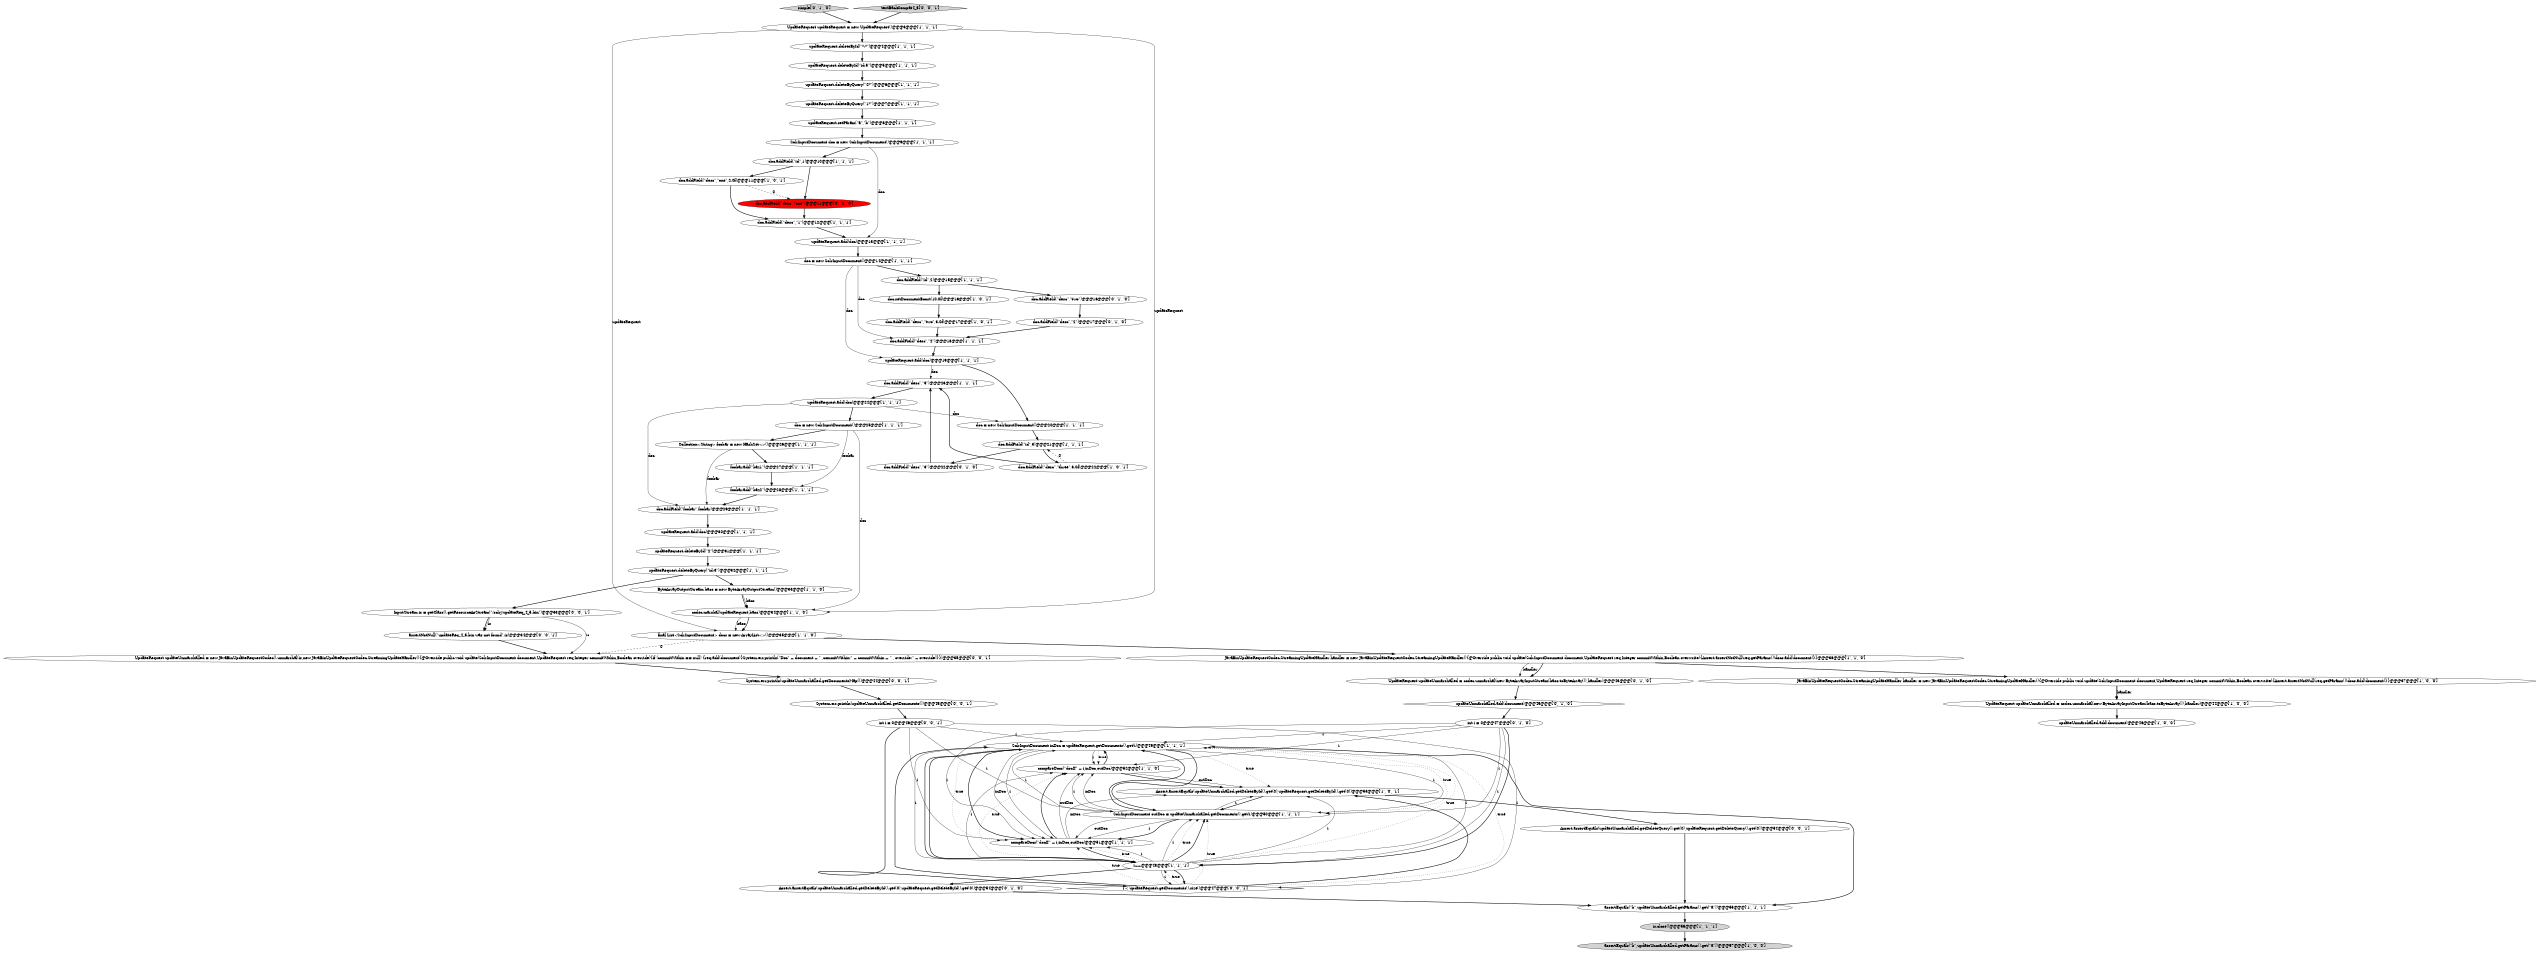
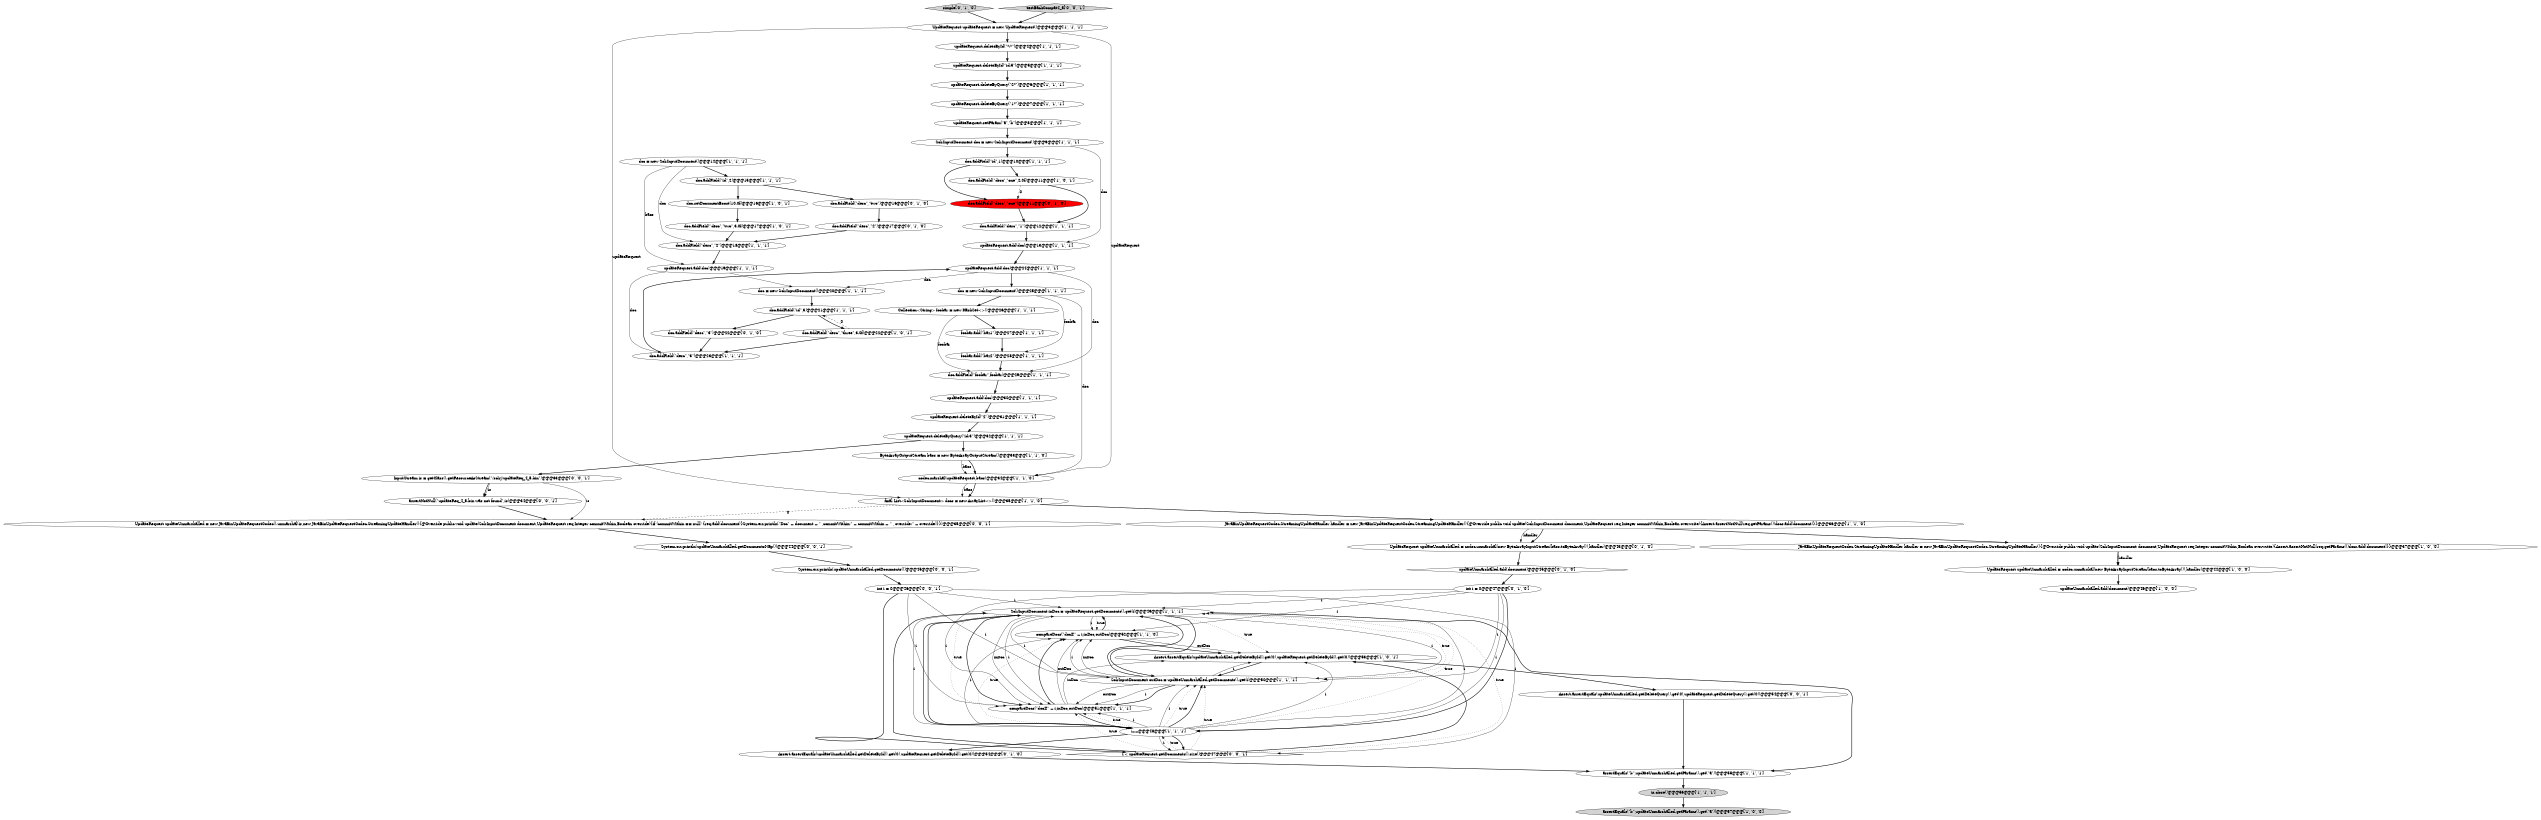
  digraph {
    node [fillcolor=white shape=ellipse style=filled]
    edge [style=bold]
    n1 [label="updateRequest.deleteById(\"id:5\")@@@5@@@['1', '1', '1']"]
    n2 [label="updateRequest.deleteByQuery(\"2*\")@@@6@@@['1', '1', '1']"]
    n3 [label="updateRequest.deleteByQuery(\"1*\")@@@7@@@['1', '1', '1']"]
    n4 [label="doc.addField(\"desc\",\"2\")@@@17@@@['0', '1', '0']"]
    n5 [label="doc.addField(\"desc\",\"2\")@@@18@@@['1', '1', '1']"]
    n6 [label="updateRequest.add(doc)@@@19@@@['1', '1', '1']"]
    n7 [label="UpdateRequest updateRequest = new UpdateRequest()@@@3@@@['1', '1', '1']"]
    n8 [label="final List<SolrInputDocument> docs = new ArrayList<>()@@@35@@@['1', '1', '0']"]
    n9 [label="codec.marshal(updateRequest,baos)@@@34@@@['1', '1', '0']"]
    n10 [label="updateRequest.deleteById(\"*:*\")@@@4@@@['1', '1', '1']"]
    n11 [label="doc.addField(\"id\",3)@@@21@@@['1', '1', '1']"]
    n12 [label="doc.addField(\"desc\",\"3\")@@@22@@@['0', '1', '0']"]
    n13 [label="doc.addField(\"desc\",\"three\",3.0f)@@@22@@@['1', '0', '1']"]
    n14 [label="doc.addField(\"desc\",\"3\")@@@23@@@['1', '1', '1']"]
    n15 [label="Assert.assertEquals(updateUnmarshalled.getDeleteQuery().get(0),updateRequest.getDeleteQuery().get(0))@@@54@@@['0', '0', '1']"]
    n16 [label="assertEquals(\"b\",updateUnmarshalled.getParams().get(\"a\"))@@@55@@@['1', '1', '1']"]
    n17 [fillcolor=lightgray label="is.close()@@@56@@@['1', '1', '1']"]
    n18 [label="doc.addField(\"foobar\",foobar)@@@29@@@['1', '1', '1']"]
    n19 [label="updateRequest.add(doc)@@@30@@@['1', '1', '1']"]
    n20 [label="updateRequest.deleteById(\"2\")@@@31@@@['1', '1', '1']"]
    n21 [label="doc = new SolrInputDocument()@@@20@@@['1', '1', '1']"]
    n22 [fillcolor=lightgray label="assertEquals(\"b\",updateUnmarshalled.getParams().get(\"a\"))@@@57@@@['1', '0', '0']"]
    n23 [label="SolrInputDocument inDoc = updateRequest.getDocuments().get(i)@@@49@@@['1', '1', '1']"]
    n24 [label="compareDocs(\"doc#\" + i,inDoc,outDoc)@@@52@@@['1', '1', '0']"]
    n25 [label="Assert.assertEquals(updateUnmarshalled.getDeleteById().get(0),updateRequest.getDeleteById().get(0))@@@53@@@['1', '0', '1']"]
    n26 [label="compareDocs(\"doc#\" + i,inDoc,outDoc)@@@51@@@['1', '1', '1']"]
    n27 [label="SolrInputDocument outDoc = updateUnmarshalled.getDocuments().get(i)@@@50@@@['1', '1', '1']"]
    n28 [label="i++@@@48@@@['1', '1', '1']"]
    n29 [label="Assert.assertEquals(updateUnmarshalled.getDeleteById().get(0),updateRequest.getDeleteById().get(0))@@@54@@@['0', '1', '0']"]
    n30 [label="i < updateRequest.getDocuments().size()@@@47@@@['0', '0', '1']" shape=diamond]
    n31 [label="updateUnmarshalled.add(document)@@@46@@@['1', '0', '0']"]
    n32 [label="doc.addField(\"desc\",\"one\",2.0f)@@@11@@@['1', '0', '1']"]
    n33 [label="doc.addField(\"desc\",\"1\")@@@12@@@['1', '1', '1']"]
    n34 [fillcolor=red label="doc.addField(\"desc\",\"one\")@@@11@@@['0', '1', '0']"]
    n35 [label="updateRequest.add(doc)@@@13@@@['1', '1', '1']"]
    n36 [label="updateRequest.deleteByQuery(\"id:3\")@@@32@@@['1', '1', '1']"]
    n37 [label="InputStream is = getClass().getResourceAsStream(\"/solrj/updateReq_4_5.bin\")@@@33@@@['0', '0', '1']"]
    n38 [label="ByteArrayOutputStream baos = new ByteArrayOutputStream()@@@33@@@['1', '1', '0']"]
    n39 [label="updateRequest.add(doc)@@@24@@@['1', '1', '1']"]
    n40 [label="doc = new SolrInputDocument()@@@14@@@['1', '1', '1']"]
    n41 [label="doc.addField(\"id\",2)@@@15@@@['1', '1', '1']"]
    n42 [label="assertNotNull(\"updateReq_4_5.bin was not found\",is)@@@34@@@['0', '0', '1']"]
    n43 [label="UpdateRequest updateUnmarshalled = new JavaBinUpdateRequestCodec().unmarshal(is,new JavaBinUpdateRequestCodec.StreamingUpdateHandler(){@Override public void update(SolrInputDocument document,UpdateRequest req,Integer commitWithin,Boolean override){if (commitWithin == null) {req.add(document)}System.err.println(\"Doc\" + document + \" ,commitWithin:\" + commitWithin + \" , override:\" + override)}})@@@35@@@['0', '0', '1']"]
    n44 [label="System.err.println(updateUnmarshalled.getDocumentsMap())@@@44@@@['0', '0', '1']"]
    n45 [label="JavaBinUpdateRequestCodec.StreamingUpdateHandler handler = new JavaBinUpdateRequestCodec.StreamingUpdateHandler(){@Override public void update(SolrInputDocument document,UpdateRequest req,Integer commitWithin,Boolean overwrite){Assert.assertNotNull(req.getParams())docs.add(document)}}@@@36@@@['1', '1', '0']"]
    n46 [label="doc.setDocumentBoost(10.0f)@@@16@@@['1', '0', '1']"]
    n47 [label="doc.addField(\"desc\",\"two\",3.0f)@@@17@@@['1', '0', '1']"]
    n48 [label="UpdateRequest updateUnmarshalled = codec.unmarshal(new ByteArrayInputStream(baos.toByteArray()),handler)@@@43@@@['0', '1', '0']"]
    n49 [label="JavaBinUpdateRequestCodec.StreamingUpdateHandler handler = new JavaBinUpdateRequestCodec.StreamingUpdateHandler(){@Override public void update(SolrInputDocument document,UpdateRequest req,Integer commitWithin,Boolean overwrite){Assert.assertNotNull(req.getParams())docs.add(document)}}@@@37@@@['1', '0', '0']"]
    n50 [fillcolor=lightgray label="simple['0', '1', '0']" shape=diamond]
    n51 [label="int i = 0@@@47@@@['0', '1', '0']"]
    n52 [label="updateUnmarshalled.add(document)@@@45@@@['0', '1', '0']" shape=diamond]
    n53 [label="updateRequest.setParam(\"a\",\"b\")@@@8@@@['1', '1', '1']"]
    n54 [label="SolrInputDocument doc = new SolrInputDocument()@@@9@@@['1', '1', '1']"]
    n55 [label="doc.addField(\"id\",1)@@@10@@@['1', '1', '1']"]
    n56 [label="UpdateRequest updateUnmarshalled = codec.unmarshal(new ByteArrayInputStream(baos.toByteArray()),handler)@@@44@@@['1', '0', '0']"]
    n57 [label="doc.addField(\"desc\",\"two\")@@@16@@@['0', '1', '0']"]
    n58 [label="doc = new SolrInputDocument()@@@25@@@['1', '1', '1']"]
    n59 [label="Collection<String> foobar = new HashSet<>()@@@26@@@['1', '1', '1']"]
    n60 [label="foobar.add(\"baz2\")@@@28@@@['1', '1', '1']"]
    n61 [label="System.err.println(updateUnmarshalled.getDocuments())@@@45@@@['0', '0', '1']"]
    n62 [label="int i = 0@@@46@@@['0', '0', '1']"]
    n63 [label="foobar.add(\"baz1\")@@@27@@@['1', '1', '1']"]
    n64 [fillcolor=lightgray label="testBackCompat4_5['0', '0', '1']" shape=diamond]
    n1 -> n2
    n2 -> n3
    n3 -> n53
    n4 -> n5
    n5 -> n6
    n6 -> n14 [label=doc style=solid]
-   n6 -> n21
+   n6 -> n21 [style=solid]
    n7 -> n8 [label=updateRequest style=solid]
    n7 -> n9 [label=updateRequest style=solid]
    n7 -> n10
    n8 -> n43 [label=0 style=dashed]
    n8 -> n45
    n9 -> n8 [label=baos style=solid]
    n9 -> n8
    n10 -> n1
    n11 -> n12
    n11 -> n13
    n12 -> n14
    n13 -> n11 [label=0 style=dashed]
    n13 -> n14
    n14 -> n39
    n15 -> n16
    n16 -> n17
    n17 -> n22
    n18 -> n19
    n19 -> n20
    n20 -> n36
    n21 -> n11
    n23 -> n16
    n23 -> n24 [label=i style=solid]
    n23 -> n24 [label=true style=dotted]
    n23 -> n25 [label=true style=dotted]
    n23 -> n26 [label=i style=solid]
    n23 -> n26 [label=true style=dotted]
    n23 -> n26
    n23 -> n26 [label=inDoc style=solid]
    n23 -> n27
    n23 -> n27 [label=i style=solid]
    n23 -> n27 [label=true style=dotted]
    n23 -> n28 [label=i style=solid]
    n23 -> n28
    n24 -> n23
    n24 -> n25 [label=outDoc style=solid]
    n24 -> n25
    n25 -> n15
    n25 -> n27
    n26 -> n24
    n26 -> n24 [label=outDoc style=solid]
    n26 -> n25 [label=inDoc style=solid]
    n26 -> n28
    n27 -> n23 [label=i style=solid]
    n27 -> n23
    n27 -> n24 [label=i style=solid]
    n27 -> n24 [label=inDoc style=solid]
    n27 -> n25 [label=i style=solid]
    n27 -> n26 [label=i style=solid]
    n27 -> n26
    n27 -> n26 [label=outDoc style=solid]
    n28 -> n23 [label=true style=dotted]
    n28 -> n23
    n28 -> n23 [label=i style=solid]
    n28 -> n24 [label=i style=solid]
    n28 -> n24 [label=true style=dotted]
    n28 -> n25 [label=i style=solid]
    n28 -> n26 [label=true style=dotted]
    n28 -> n26 [label=i style=solid]
    n28 -> n27 [label=true style=dotted]
    n28 -> n27
    n28 -> n27 [label=i style=solid]
    n28 -> n29
    n28 -> n30
    n28 -> n30 [label=i style=solid]
    n29 -> n16
    n30 -> n23
    n30 -> n23 [label=true style=dotted]
    n30 -> n25
    n30 -> n26 [label=true style=dotted]
    n30 -> n27 [label=true style=dotted]
    n30 -> n28 [label=true style=dotted]
    n32 -> n33
    n32 -> n34 [label=0 style=dashed]
    n33 -> n35
    n34 -> n33
-   n35 -> n40
+   n35 -> n39
    n36 -> n37
    n36 -> n38
    n37 -> n42 [label=is style=solid]
    n37 -> n42
    n37 -> n43 [label=is style=solid]
    n38 -> n9
    n38 -> n9 [label=baos style=solid]
    n39 -> n18 [label=doc style=solid]
    n39 -> n21 [label=doc style=solid]
    n39 -> n58
    n40 -> n5 [label=doc style=solid]
-   n40 -> n6 [label=doc style=solid]
+   n40 -> n6 [label=baos style=solid]
    n40 -> n41
    n41 -> n46
    n41 -> n57
    n42 -> n43
    n43 -> n44
    n44 -> n61
    n45 -> n48 [label=handler style=solid]
    n45 -> n48
    n45 -> n49
    n46 -> n47
    n47 -> n5
    n48 -> n52
    n49 -> n56 [label=handler style=solid]
    n49 -> n56
    n50 -> n7
    n51 -> n23 [label=i style=solid]
    n51 -> n24 [label=i style=solid]
    n51 -> n26 [label=i style=solid]
    n51 -> n27 [label=i style=solid]
    n51 -> n28 [label=i style=solid]
    n51 -> n28
    n52 -> n51
    n53 -> n54
    n54 -> n35 [label=doc style=solid]
    n54 -> n55
    n55 -> n32
    n55 -> n34
    n56 -> n31
    n57 -> n4
    n58 -> n9 [label=doc style=solid]
    n58 -> n59
    n58 -> n60 [label=foobar style=solid]
    n59 -> n18 [label=foobar style=solid]
    n59 -> n63
    n60 -> n18
    n61 -> n62
    n62 -> n23 [label=i style=solid]
    n62 -> n26 [label=i style=solid]
    n62 -> n27 [label=i style=solid]
    n62 -> n30
    n62 -> n30 [label=i style=solid]
    n63 -> n60
    n64 -> n7
  }
